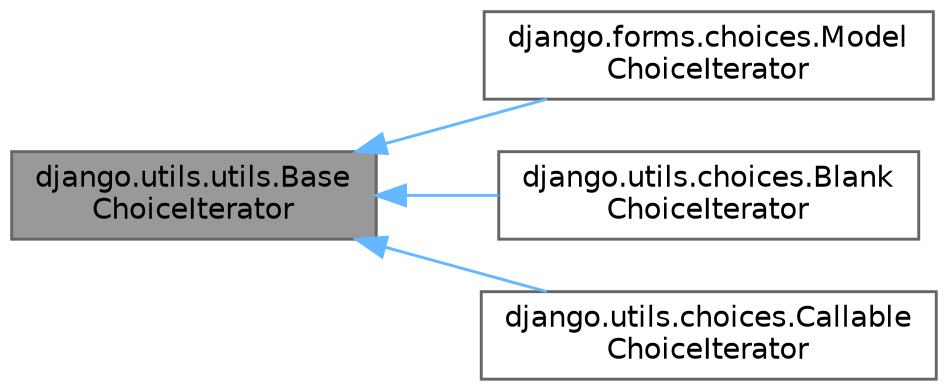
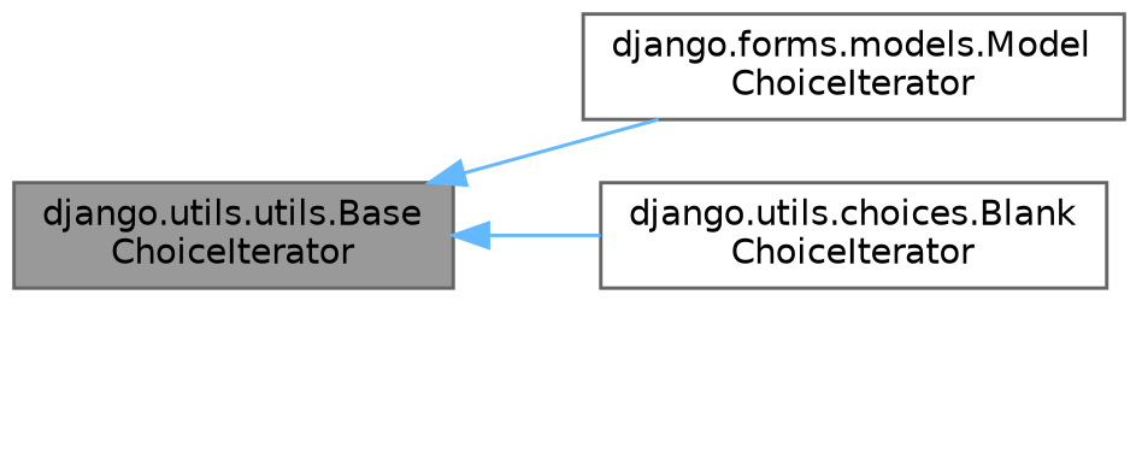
  digraph {
    rankdir=LR
    node [color=gray40 fillcolor=white fontname=Helvetica fontsize=10 shape=box style=filled]
    edge [color=steelblue1 dir=back fontname=Helvetica fontsize=10 labelfontname=Helvetica labelfontsize=10 style=solid]
    n1 [fillcolor=grey60 fontcolor=black height=0.2 label="django.utils.utils.Base\lChoiceIterator" width=0.4]
-   n2 [height=0.2 label="django.forms.choices.Model\lChoiceIterator" width=0.4]
+   n2 [height=0.2 label="django.forms.models.Model\lChoiceIterator" width=0.4]
    n3 [height=0.2 label="django.utils.choices.Blank\lChoiceIterator" width=0.4]
-   n4 [height=0.2 label="django.utils.choices.Callable\lChoiceIterator" width=0.4]
    n1 -> n2
    n1 -> n3
-   n1 -> n4
  }
